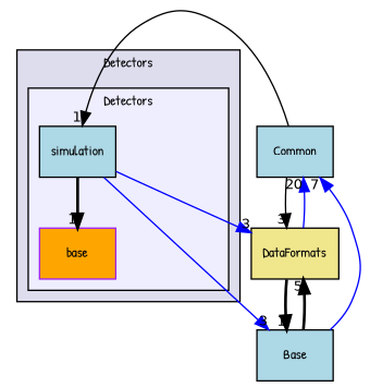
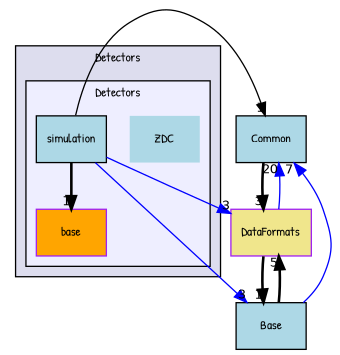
  digraph {
    compound=true
    fontname="Patrick Hand"
    node [color=black fillcolor=lightblue fontname="Patrick Hand" fontsize=10 shape=box style=filled]
    edge [color=black fontname="Patrick Hand" headlabel=1 labeldistance=1.5 labelfontname=Helvetica labelfontsize=10 style=solid]
+   n1 [color=purple label=ZDC shape=plaintext]
    n2 [color=purple fillcolor=orange label=base]
    n3 [label=simulation]
    n4 [label=Common]
    n5 [label=Base]
-   n6 [fillcolor=khaki label=DataFormats]
+   n6 [color=purple fillcolor=khaki label=DataFormats]
    subgraph cluster_1 {
      bgcolor="#ddddee"
      fontsize=10
      label=Detectors
      pencolor=black
      subgraph cluster_2 {
        bgcolor="#eeeeff"
        fontsize=10
        label=Detectors
        pencolor=black
+       n1
        n2
        n3
      }
    }
    n3 -> n2 [style=bold]
-   n4 -> n3
+   n3 -> n4
    n3 -> n5 [color=blue headlabel=3]
    n3 -> n6 [color=blue headlabel=3]
-   n4 -> n6 [headlabel=3]
+   n4 -> n6 [headlabel=3 style=bold]
    n5 -> n4 [color=blue headlabel=7]
    n5 -> n6 [headlabel=5 style=bold]
    n6 -> n4 [color=blue headlabel=20]
    n6 -> n5 [style=bold]
  }
